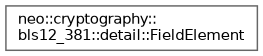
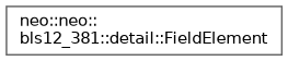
  digraph {
    rankdir=LR
-   n1 [color=grey40 fillcolor=white fontname=Helvetica fontsize=10 height=0.2 label="neo::cryptography::\lbls12_381::detail::FieldElement" shape=box style=filled width=0.4]
+   n1 [color=grey40 fillcolor=white fontname=Helvetica fontsize=10 height=0.2 label="neo::neo::\lbls12_381::detail::FieldElement" shape=box style=filled width=0.4]
  }
